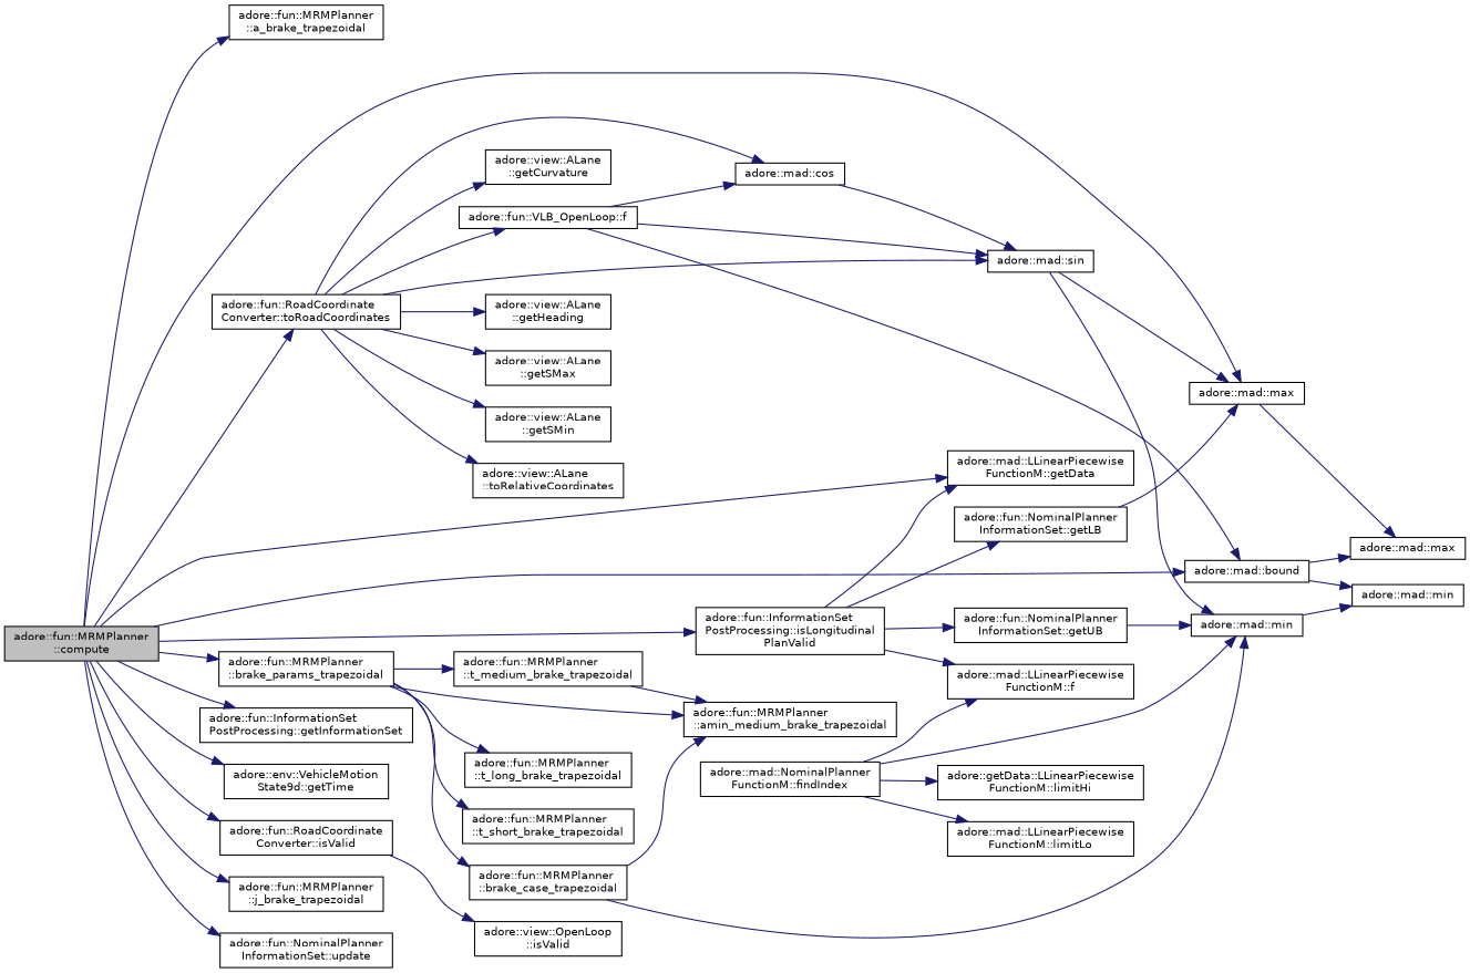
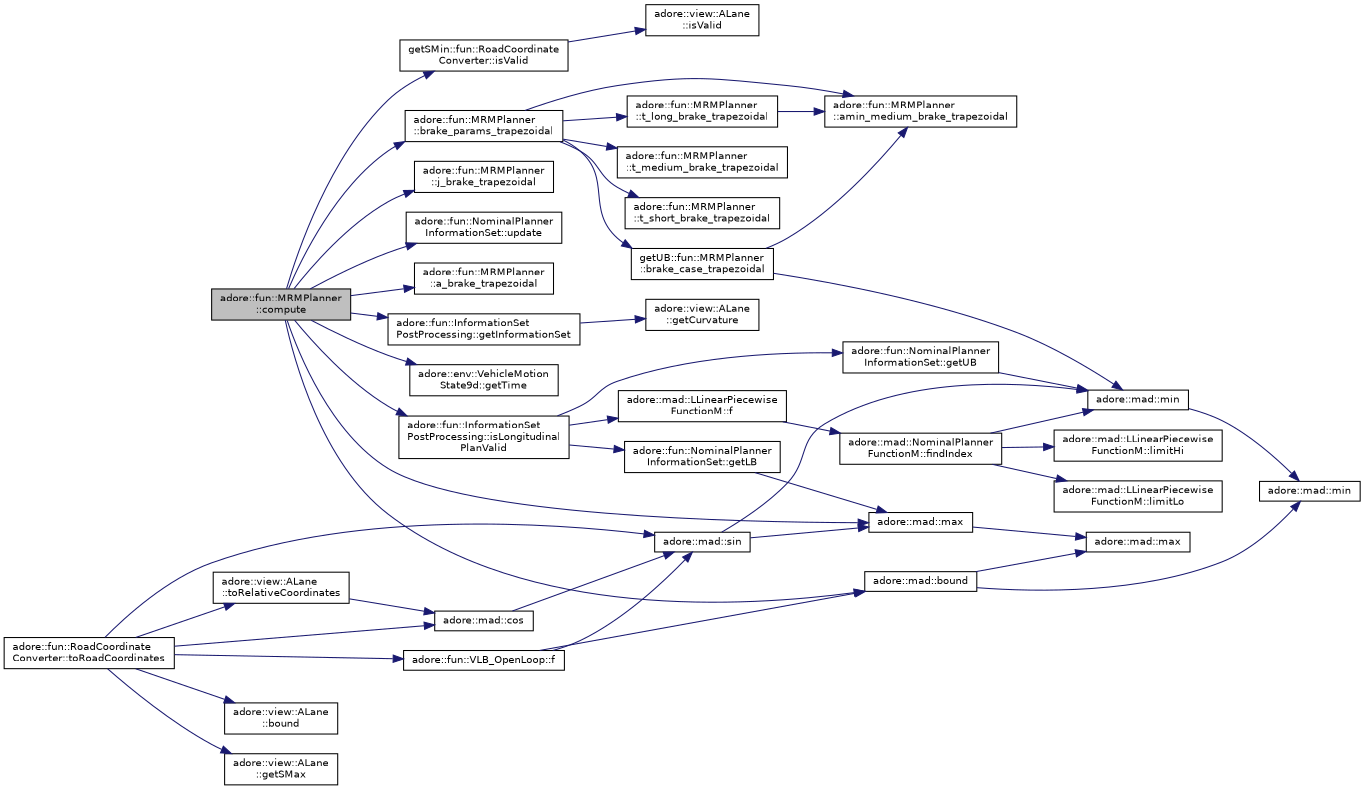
  digraph {
    rankdir=LR
    node [color=black fillcolor=white fontname=Helvetica fontsize=10 shape=record style=filled]
    edge [color=midnightblue fontname=Helvetica fontsize=10 labelfontname=Helvetica labelfontsize=10 style=solid]
    n1 [fillcolor=grey75 fontcolor=black height=0.2 label="adore::fun::MRMPlanner\l::compute" width=0.4]
    n2 [height=0.2 label="adore::fun::MRMPlanner\l::a_brake_trapezoidal" width=0.4]
    n3 [height=0.2 label="adore::mad::bound" width=0.4]
    n4 [height=0.2 label="adore::fun::MRMPlanner\l::brake_params_trapezoidal" width=0.4]
-   n5 [height=0.2 label="adore::mad::LLinearPiecewise\lFunctionM::getData" width=0.4]
    n6 [height=0.2 label="adore::fun::InformationSet\lPostProcessing::getInformationSet" width=0.4]
    n7 [height=0.2 label="adore::env::VehicleMotion\lState9d::getTime" width=0.4]
    n8 [height=0.2 label="adore::fun::InformationSet\lPostProcessing::isLongitudinal\lPlanValid" width=0.4]
    n9 [height=0.2 label="adore::mad::max" width=0.4]
-   n10 [height=0.2 label="adore::fun::RoadCoordinate\lConverter::isValid" width=0.4]
+   n10 [height=0.2 label="getSMin::fun::RoadCoordinate\lConverter::isValid" width=0.4]
    n11 [height=0.2 label="adore::fun::MRMPlanner\l::j_brake_trapezoidal" width=0.4]
    n12 [height=0.2 label="adore::fun::RoadCoordinate\lConverter::toRoadCoordinates" width=0.4]
    n13 [height=0.2 label="adore::fun::NominalPlanner\lInformationSet::update" width=0.4]
    n14 [height=0.2 label="adore::mad::max" width=0.4]
    n15 [height=0.2 label="adore::mad::min" width=0.4]
    n16 [height=0.2 label="adore::fun::MRMPlanner\l::amin_medium_brake_trapezoidal" width=0.4]
-   n17 [height=0.2 label="adore::fun::MRMPlanner\l::brake_case_trapezoidal" width=0.4]
+   n17 [height=0.2 label="getUB::fun::MRMPlanner\l::brake_case_trapezoidal" width=0.4]
    n18 [height=0.2 label="adore::fun::MRMPlanner\l::t_long_brake_trapezoidal" width=0.4]
    n19 [height=0.2 label="adore::fun::MRMPlanner\l::t_medium_brake_trapezoidal" width=0.4]
    n20 [height=0.2 label="adore::fun::MRMPlanner\l::t_short_brake_trapezoidal" width=0.4]
    n21 [height=0.2 label="adore::mad::LLinearPiecewise\lFunctionM::f" width=0.4]
    n22 [height=0.2 label="adore::fun::NominalPlanner\lInformationSet::getLB" width=0.4]
    n23 [height=0.2 label="adore::fun::NominalPlanner\lInformationSet::getUB" width=0.4]
-   n24 [height=0.2 label="adore::view::OpenLoop\l::isValid" width=0.4]
+   n24 [height=0.2 label="adore::view::ALane\l::isValid" width=0.4]
    n25 [height=0.2 label="adore::mad::cos" width=0.4]
    n26 [height=0.2 label="adore::mad::sin" width=0.4]
    n27 [height=0.2 label="adore::fun::VLB_OpenLoop::f" width=0.4]
    n28 [height=0.2 label="adore::view::ALane\l::getCurvature" width=0.4]
-   n29 [height=0.2 label="adore::view::ALane\l::getHeading" width=0.4]
+   n29 [height=0.2 label="adore::view::ALane\l::bound" width=0.4]
    n30 [height=0.2 label="adore::view::ALane\l::getSMax" width=0.4]
-   n31 [height=0.2 label="adore::view::ALane\l::getSMin" width=0.4]
    n32 [height=0.2 label="adore::view::ALane\l::toRelativeCoordinates" width=0.4]
    n33 [height=0.2 label="adore::mad::min" width=0.4]
    n34 [height=0.2 label="adore::mad::NominalPlanner\lFunctionM::findIndex" width=0.4]
-   n35 [height=0.2 label="adore::getData::LLinearPiecewise\lFunctionM::limitHi" width=0.4]
+   n35 [height=0.2 label="adore::mad::LLinearPiecewise\lFunctionM::limitHi" width=0.4]
    n36 [height=0.2 label="adore::mad::LLinearPiecewise\lFunctionM::limitLo" width=0.4]
    n1 -> n2
    n1 -> n3
    n1 -> n4
-   n1 -> n5
    n1 -> n6
    n1 -> n7
    n1 -> n8
    n1 -> n9
    n1 -> n10
    n1 -> n11
-   n1 -> n12
    n1 -> n13
    n3 -> n14
    n3 -> n15
    n4 -> n16
    n4 -> n17
    n4 -> n18
    n4 -> n19
    n4 -> n20
-   n8 -> n5
    n8 -> n21
    n8 -> n22
    n8 -> n23
    n9 -> n14
    n10 -> n24
    n12 -> n25
    n12 -> n26
    n12 -> n27
-   n12 -> n28
+   n6 -> n28
    n12 -> n29
    n12 -> n30
-   n12 -> n31
    n12 -> n32
    n17 -> n16
    n17 -> n33
-   n19 -> n16
-   n34 -> n21
+   n18 -> n16
+   n21 -> n34
    n22 -> n9
    n23 -> n33
    n25 -> n26
    n26 -> n9
    n26 -> n33
    n27 -> n3
-   n27 -> n25
+   n32 -> n25
    n27 -> n26
    n33 -> n15
    n34 -> n33
    n34 -> n35
    n34 -> n36
  }
